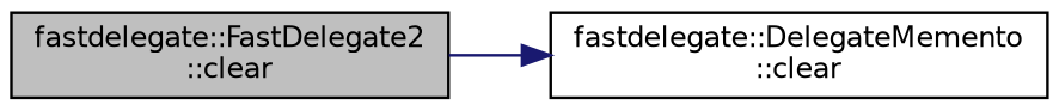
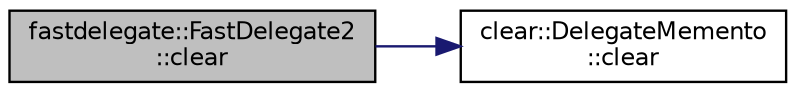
  digraph {
    rankdir=LR
    node [color=black fontname=Helvetica fontsize=10 shape=record style=filled]
    n1 [fillcolor=grey75 fontcolor=black height=0.2 label="fastdelegate::FastDelegate2\l::clear" width=0.4]
-   n2 [fillcolor=white height=0.2 label="fastdelegate::DelegateMemento\l::clear" width=0.4]
+   n2 [fillcolor=white height=0.2 label="clear::DelegateMemento\l::clear" width=0.4]
    n1 -> n2 [color=midnightblue fontname=Helvetica fontsize=10 labelfontname=Helvetica labelfontsize=10 style=solid]
  }
